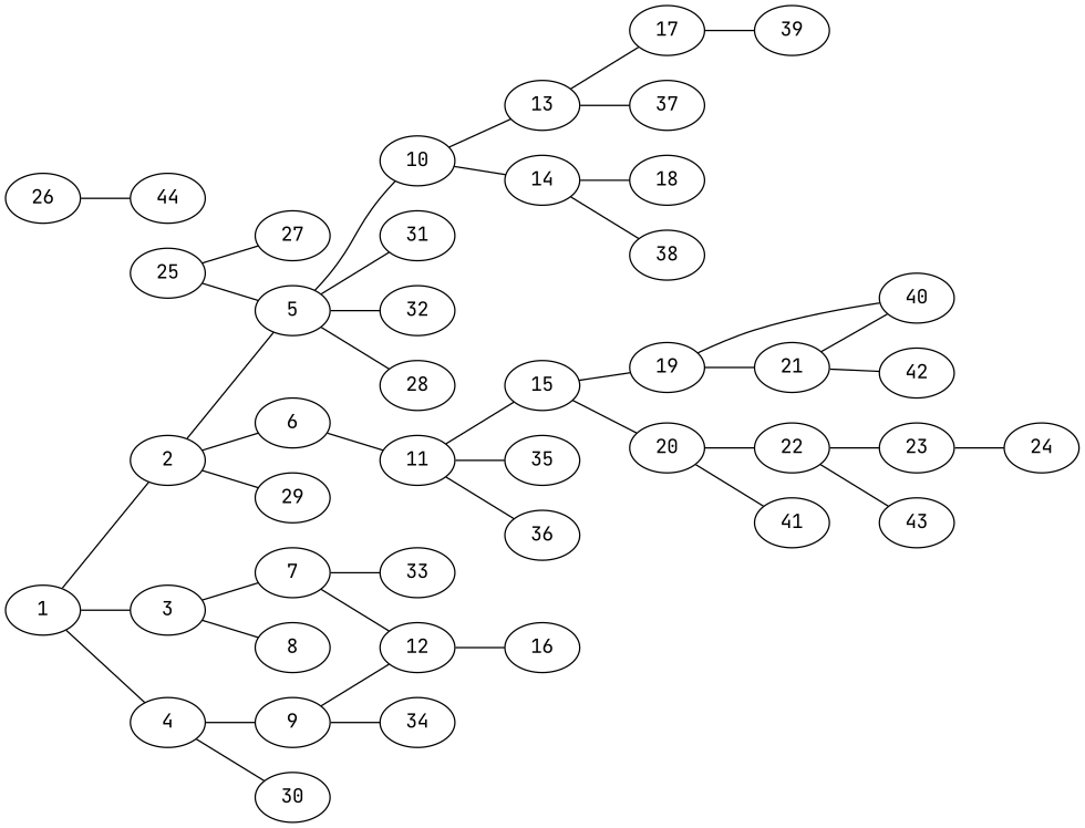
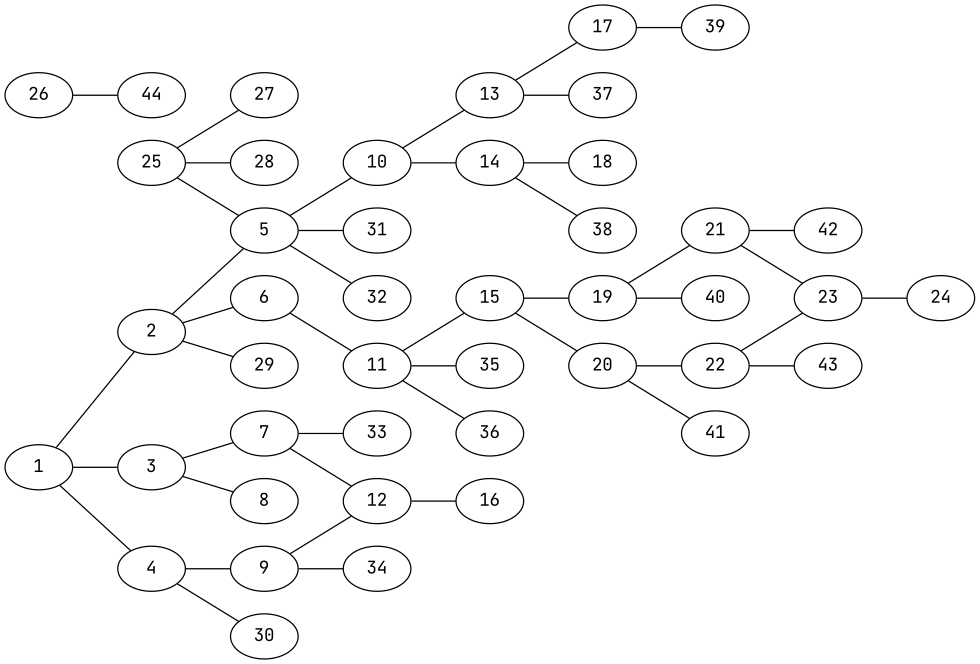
  graph {
    fontname="JetBrains Mono"
    rankdir=LR
    node [chem=C fontname="JetBrains Mono"]
    edge [fontname="JetBrains Mono" valence=1]
    1
    2
    3
    4
    5
    6 [chem=O]
    29 [chem=H]
    7
    8 [chem=Cl]
    9
    30 [chem=H]
    10 [chem=N]
    31 [chem=H]
    32 [chem=H]
    11
    12
    33 [chem=H]
    34 [chem=H]
    13
    14
    15
    35 [chem=H]
    36 [chem=H]
    16 [chem=Cl]
    17
    37 [chem=H]
    18 [chem=N]
    38 [chem=H]
    19
    20
    39 [chem=H]
    21
    40 [chem=H]
    22
    41 [chem=H]
    23
    42 [chem=H]
    43 [chem=H]
    24 [chem=Cl]
    25 [chem=N]
    27 [chem=O]
    28 [chem=O]
    26 [chem=O]
    44 [chem=H]
    1 -- 2
    1 -- 3
    1 -- 4 [valence=2]
    2 -- 5
    2 -- 6
    2 -- 29
    3 -- 7 [valence=2]
    3 -- 8
    4 -- 9
    4 -- 30
    5 -- 10
    5 -- 31
    5 -- 32
    6 -- 11
    7 -- 12
    7 -- 33
    9 -- 12 [valence=2]
    9 -- 34
    10 -- 13
    10 -- 14
    11 -- 15
    11 -- 35
    11 -- 36
    12 -- 16
    13 -- 17 [valence=2]
    13 -- 37
    14 -- 18 [valence=2]
    14 -- 38
    15 -- 19
    15 -- 20 [valence=2]
    17 -- 39
    19 -- 21 [valence=2]
    19 -- 40
    20 -- 22
    20 -- 41
-   21 -- 40
+   21 -- 23
    21 -- 42
    22 -- 23 [valence=2]
    22 -- 43
    23 -- 24
    25 -- 5
    25 -- 27 [valence=2]
-   5 -- 28
+   25 -- 28
    26 -- 44
  }
